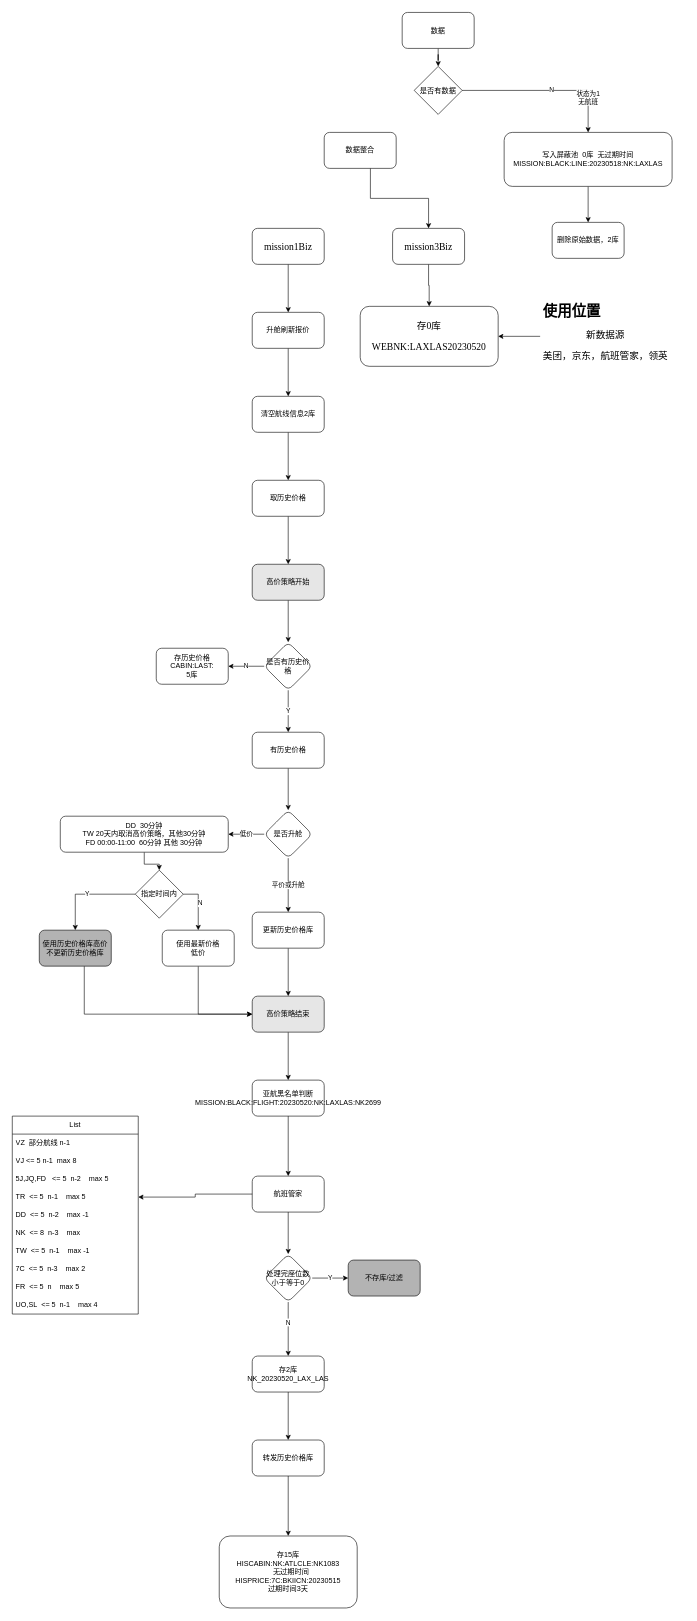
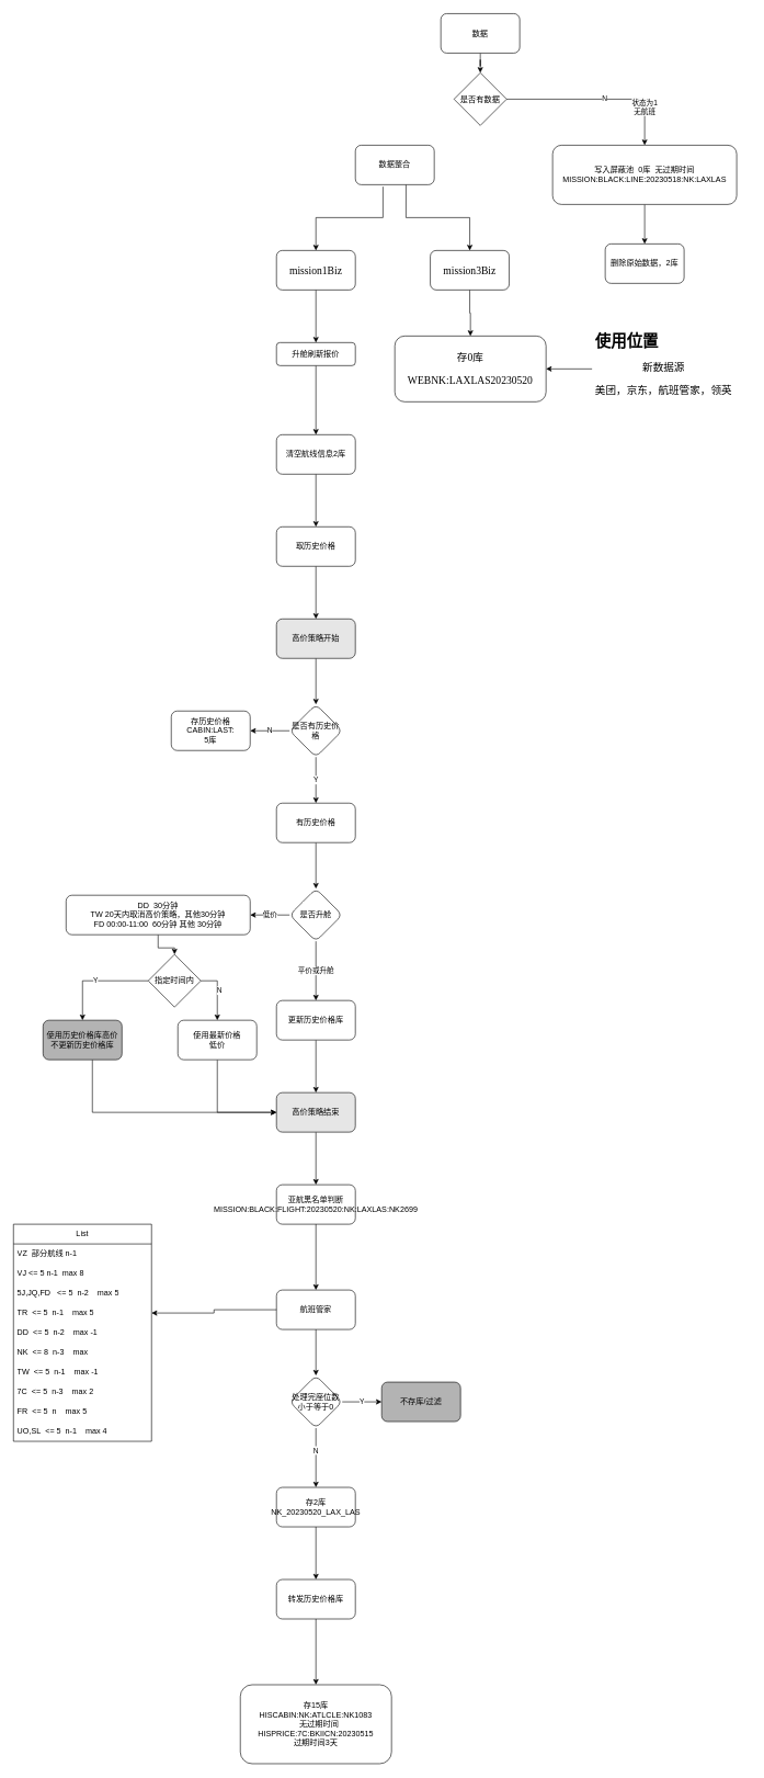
  <mxCell id="0" />
  <mxCell id="1" parent="0" />
  <mxCell id="2" style="edgeStyle=orthogonalEdgeStyle;rounded=0;orthogonalLoop=1;jettySize=auto;html=1;exitX=0.5;exitY=1;exitDx=0;exitDy=0;" edge="1" parent="1" source="3" target="7"><mxGeometry relative="1" as="geometry" /></mxCell>
  <mxCell id="3" value="数据" style="rounded=1;whiteSpace=wrap;html=1;" vertex="1" parent="1"><mxGeometry x="670" y="20" width="120" height="60" as="geometry" /></mxCell>
  <mxCell id="4" style="edgeStyle=orthogonalEdgeStyle;rounded=0;orthogonalLoop=1;jettySize=auto;html=1;" edge="1" parent="1" source="7" target="12"><mxGeometry relative="1" as="geometry" /></mxCell>
  <mxCell id="5" value="N" style="edgeLabel;html=1;align=center;verticalAlign=middle;resizable=0;points=[];" vertex="1" connectable="0" parent="4"><mxGeometry x="0.057" y="2" relative="1" as="geometry"><mxPoint as="offset" /></mxGeometry></mxCell>
  <mxCell id="6" value="状态为1&lt;br&gt;无航班" style="edgeLabel;html=1;align=center;verticalAlign=middle;resizable=0;points=[];" vertex="1" connectable="0" parent="4"><mxGeometry x="0.53" y="-1" relative="1" as="geometry"><mxPoint y="7" as="offset" /></mxGeometry></mxCell>
  <mxCell id="7" value="是否有数据" style="rhombus;whiteSpace=wrap;html=1;" vertex="1" parent="1"><mxGeometry x="690" y="110" width="80" height="80" as="geometry" /></mxCell>
+ <mxCell id="8" style="edgeStyle=orthogonalEdgeStyle;rounded=0;orthogonalLoop=1;jettySize=auto;html=1;exitX=0.35;exitY=1.05;exitDx=0;exitDy=0;entryX=0.5;entryY=0;entryDx=0;entryDy=0;exitPerimeter=0;" edge="1" parent="1" source="10" target="14"><mxGeometry relative="1" as="geometry" /></mxCell>
  <mxCell id="9" style="edgeStyle=orthogonalEdgeStyle;rounded=0;orthogonalLoop=1;jettySize=auto;html=1;exitX=0.642;exitY=0.983;exitDx=0;exitDy=0;exitPerimeter=0;" edge="1" parent="1" source="10" target="72"><mxGeometry relative="1" as="geometry"><mxPoint x="830" y="380" as="targetPoint" /></mxGeometry></mxCell>
  <mxCell id="10" value="数据整合" style="rounded=1;whiteSpace=wrap;html=1;" vertex="1" parent="1"><mxGeometry x="540" y="220" width="120" height="60" as="geometry" /></mxCell>
  <mxCell id="11" value="" style="edgeStyle=orthogonalEdgeStyle;rounded=0;orthogonalLoop=1;jettySize=auto;html=1;" edge="1" parent="1" source="12" target="77"><mxGeometry relative="1" as="geometry" /></mxCell>
  <mxCell id="12" value="写入屏蔽池&amp;nbsp; 0库&amp;nbsp; 无过期时间&lt;br&gt;MISSION:BLACK:LINE:20230518:NK:LAXLAS" style="rounded=1;whiteSpace=wrap;html=1;" vertex="1" parent="1"><mxGeometry x="840" y="220" width="280" height="90" as="geometry" /></mxCell>
  <mxCell id="13" value="" style="edgeStyle=orthogonalEdgeStyle;rounded=0;orthogonalLoop=1;jettySize=auto;html=1;" edge="1" parent="1" source="14" target="16"><mxGeometry relative="1" as="geometry" /></mxCell>
  <mxCell id="14" value="&lt;pre style=&quot;background-color: rgb(255, 255, 255); font-family: 宋体; font-size: 12pt;&quot;&gt;mission1Biz&lt;/pre&gt;" style="rounded=1;whiteSpace=wrap;html=1;" vertex="1" parent="1"><mxGeometry x="420" y="380" width="120" height="60" as="geometry" /></mxCell>
  <mxCell id="15" value="" style="edgeStyle=orthogonalEdgeStyle;rounded=0;orthogonalLoop=1;jettySize=auto;html=1;" edge="1" parent="1" source="16" target="18"><mxGeometry relative="1" as="geometry" /></mxCell>
- <mxCell id="16" value="升舱刷新报价" style="whiteSpace=wrap;html=1;rounded=1;" vertex="1" parent="1"><mxGeometry x="420" y="520" width="120" height="60" as="geometry" /></mxCell>
+ <mxCell id="16" value="升舱刷新报价" style="whiteSpace=wrap;html=1;rounded=1;" vertex="1" parent="1"><mxGeometry x="420" y="520" width="120" height="35" as="geometry" /></mxCell>
  <mxCell id="17" value="" style="edgeStyle=orthogonalEdgeStyle;rounded=0;orthogonalLoop=1;jettySize=auto;html=1;" edge="1" parent="1" source="18" target="20"><mxGeometry relative="1" as="geometry" /></mxCell>
  <mxCell id="18" value="清空航线信息2库" style="whiteSpace=wrap;html=1;rounded=1;" vertex="1" parent="1"><mxGeometry x="420" y="660" width="120" height="60" as="geometry" /></mxCell>
  <mxCell id="19" value="" style="edgeStyle=orthogonalEdgeStyle;rounded=0;orthogonalLoop=1;jettySize=auto;html=1;" edge="1" parent="1" source="20" target="22"><mxGeometry relative="1" as="geometry" /></mxCell>
  <mxCell id="20" value="取历史价格" style="whiteSpace=wrap;html=1;rounded=1;" vertex="1" parent="1"><mxGeometry x="420" y="800" width="120" height="60" as="geometry" /></mxCell>
  <mxCell id="21" value="" style="edgeStyle=orthogonalEdgeStyle;rounded=0;orthogonalLoop=1;jettySize=auto;html=1;" edge="1" parent="1" source="22" target="25"><mxGeometry relative="1" as="geometry" /></mxCell>
  <mxCell id="22" value="高价策略开始" style="whiteSpace=wrap;html=1;rounded=1;fillColor=#E6E6E6;" vertex="1" parent="1"><mxGeometry x="420" y="940" width="120" height="60" as="geometry" /></mxCell>
  <mxCell id="23" value="Y" style="edgeStyle=orthogonalEdgeStyle;rounded=0;orthogonalLoop=1;jettySize=auto;html=1;" edge="1" parent="1" source="25" target="27"><mxGeometry relative="1" as="geometry" /></mxCell>
  <mxCell id="24" value="N" style="edgeStyle=orthogonalEdgeStyle;rounded=0;orthogonalLoop=1;jettySize=auto;html=1;" edge="1" parent="1" source="25" target="28"><mxGeometry relative="1" as="geometry" /></mxCell>
  <mxCell id="25" value="是否有历史价格" style="rhombus;whiteSpace=wrap;html=1;rounded=1;" vertex="1" parent="1"><mxGeometry x="440" y="1070" width="80" height="80" as="geometry" /></mxCell>
  <mxCell id="26" value="" style="edgeStyle=orthogonalEdgeStyle;rounded=0;orthogonalLoop=1;jettySize=auto;html=1;" edge="1" parent="1" source="27" target="31"><mxGeometry relative="1" as="geometry" /></mxCell>
  <mxCell id="27" value="有历史价格" style="whiteSpace=wrap;html=1;rounded=1;" vertex="1" parent="1"><mxGeometry x="420" y="1220" width="120" height="60" as="geometry" /></mxCell>
  <mxCell id="28" value="存历史价格&lt;br&gt;CABIN:LAST:&lt;br&gt;5库" style="whiteSpace=wrap;html=1;rounded=1;" vertex="1" parent="1"><mxGeometry x="260" y="1080" width="120" height="60" as="geometry" /></mxCell>
  <mxCell id="29" value="平价或升舱" style="edgeStyle=orthogonalEdgeStyle;rounded=0;orthogonalLoop=1;jettySize=auto;html=1;" edge="1" parent="1" source="31" target="33"><mxGeometry relative="1" as="geometry" /></mxCell>
  <mxCell id="30" value="低价" style="edgeStyle=orthogonalEdgeStyle;rounded=0;orthogonalLoop=1;jettySize=auto;html=1;" edge="1" parent="1" source="31" target="35"><mxGeometry relative="1" as="geometry" /></mxCell>
  <mxCell id="31" value="是否升舱" style="rhombus;whiteSpace=wrap;html=1;rounded=1;" vertex="1" parent="1"><mxGeometry x="440" y="1350" width="80" height="80" as="geometry" /></mxCell>
  <mxCell id="32" value="" style="edgeStyle=orthogonalEdgeStyle;rounded=0;orthogonalLoop=1;jettySize=auto;html=1;" edge="1" parent="1" source="33" target="39"><mxGeometry relative="1" as="geometry" /></mxCell>
  <mxCell id="33" value="更新历史价格库" style="whiteSpace=wrap;html=1;rounded=1;" vertex="1" parent="1"><mxGeometry x="420" y="1520" width="120" height="60" as="geometry" /></mxCell>
  <mxCell id="34" value="" style="edgeStyle=orthogonalEdgeStyle;rounded=0;orthogonalLoop=1;jettySize=auto;html=1;entryX=0.5;entryY=0;entryDx=0;entryDy=0;" edge="1" parent="1" source="35" target="66"><mxGeometry relative="1" as="geometry" /></mxCell>
  <mxCell id="35" value="DD&amp;nbsp; 30分钟&lt;br&gt;TW 20天内取消高价策略，其他30分钟&lt;br&gt;FD 00:00-11:00&amp;nbsp; 60分钟 其他 30分钟" style="whiteSpace=wrap;html=1;rounded=1;" vertex="1" parent="1"><mxGeometry x="100" y="1360" width="280" height="60" as="geometry" /></mxCell>
  <mxCell id="36" style="edgeStyle=orthogonalEdgeStyle;rounded=0;orthogonalLoop=1;jettySize=auto;html=1;entryX=0;entryY=0.5;entryDx=0;entryDy=0;" edge="1" parent="1" source="37" target="39"><mxGeometry relative="1" as="geometry"><Array as="points"><mxPoint x="140" y="1690" /></Array></mxGeometry></mxCell>
  <mxCell id="37" value="使用历史价格库高价&lt;br&gt;不更新历史价格库" style="whiteSpace=wrap;html=1;rounded=1;fillColor=#b3b3b3;" vertex="1" parent="1"><mxGeometry x="65" y="1550" width="120" height="60" as="geometry" /></mxCell>
  <mxCell id="38" value="" style="edgeStyle=orthogonalEdgeStyle;rounded=0;orthogonalLoop=1;jettySize=auto;html=1;" edge="1" parent="1" source="39" target="41"><mxGeometry relative="1" as="geometry" /></mxCell>
  <mxCell id="39" value="高价策略结束" style="whiteSpace=wrap;html=1;rounded=1;fillColor=#E6E6E6;" vertex="1" parent="1"><mxGeometry x="420" y="1660" width="120" height="60" as="geometry" /></mxCell>
  <mxCell id="40" value="" style="edgeStyle=orthogonalEdgeStyle;rounded=0;orthogonalLoop=1;jettySize=auto;html=1;" edge="1" parent="1" source="41" target="44"><mxGeometry relative="1" as="geometry" /></mxCell>
  <mxCell id="41" value="亚航黑名单判断&lt;br&gt;MISSION:BLACK:FLIGHT:20230520:NK:LAXLAS:NK2699" style="whiteSpace=wrap;html=1;fillColor=none;rounded=1;" vertex="1" parent="1"><mxGeometry x="420" y="1800" width="120" height="60" as="geometry" /></mxCell>
  <mxCell id="42" style="edgeStyle=orthogonalEdgeStyle;rounded=0;orthogonalLoop=1;jettySize=auto;html=1;entryX=1;entryY=0.5;entryDx=0;entryDy=0;" edge="1" parent="1" source="44" target="49"><mxGeometry relative="1" as="geometry"><mxPoint x="160" y="1990" as="targetPoint" /></mxGeometry></mxCell>
  <mxCell id="43" value="" style="edgeStyle=orthogonalEdgeStyle;rounded=0;orthogonalLoop=1;jettySize=auto;html=1;" edge="1" parent="1" source="44" target="59"><mxGeometry relative="1" as="geometry" /></mxCell>
  <mxCell id="44" value="航班管家" style="whiteSpace=wrap;html=1;fillColor=none;rounded=1;" vertex="1" parent="1"><mxGeometry x="420" y="1960" width="120" height="60" as="geometry" /></mxCell>
  <mxCell id="45" value="List" style="swimlane;fontStyle=0;childLayout=stackLayout;horizontal=1;startSize=30;horizontalStack=0;resizeParent=1;resizeParentMax=0;resizeLast=0;collapsible=1;marginBottom=0;whiteSpace=wrap;html=1;" vertex="1" parent="1"><mxGeometry x="20" y="1860" width="210" height="330" as="geometry" /></mxCell>
  <mxCell id="46" value="VZ&amp;nbsp; 部分航线 n-1&amp;nbsp;" style="text;strokeColor=none;fillColor=none;align=left;verticalAlign=middle;spacingLeft=4;spacingRight=4;overflow=hidden;points=[[0,0.5],[1,0.5]];portConstraint=eastwest;rotatable=0;whiteSpace=wrap;html=1;" vertex="1" parent="45"><mxGeometry y="30" width="210" height="30" as="geometry" /></mxCell>
  <mxCell id="47" value="VJ &amp;lt;= 5 n-1&amp;nbsp; max 8&amp;nbsp;" style="text;strokeColor=none;fillColor=none;align=left;verticalAlign=middle;spacingLeft=4;spacingRight=4;overflow=hidden;points=[[0,0.5],[1,0.5]];portConstraint=eastwest;rotatable=0;whiteSpace=wrap;html=1;" vertex="1" parent="45"><mxGeometry y="60" width="210" height="30" as="geometry" /></mxCell>
  <mxCell id="48" value="5J,JQ,FD&amp;nbsp; &amp;nbsp;&amp;lt;= 5&amp;nbsp; n-2&amp;nbsp; &amp;nbsp; max 5" style="text;strokeColor=none;fillColor=none;align=left;verticalAlign=middle;spacingLeft=4;spacingRight=4;overflow=hidden;points=[[0,0.5],[1,0.5]];portConstraint=eastwest;rotatable=0;whiteSpace=wrap;html=1;" vertex="1" parent="45"><mxGeometry y="90" width="210" height="30" as="geometry" /></mxCell>
  <mxCell id="49" value="TR&amp;nbsp; &amp;lt;= 5&amp;nbsp; n-1&amp;nbsp; &amp;nbsp; max 5" style="text;strokeColor=none;fillColor=none;align=left;verticalAlign=middle;spacingLeft=4;spacingRight=4;overflow=hidden;points=[[0,0.5],[1,0.5]];portConstraint=eastwest;rotatable=0;whiteSpace=wrap;html=1;" vertex="1" parent="45"><mxGeometry y="120" width="210" height="30" as="geometry" /></mxCell>
  <mxCell id="50" value="DD&amp;nbsp; &amp;lt;= 5&amp;nbsp; n-2&amp;nbsp; &amp;nbsp; max -1" style="text;strokeColor=none;fillColor=none;align=left;verticalAlign=middle;spacingLeft=4;spacingRight=4;overflow=hidden;points=[[0,0.5],[1,0.5]];portConstraint=eastwest;rotatable=0;whiteSpace=wrap;html=1;" vertex="1" parent="45"><mxGeometry y="150" width="210" height="30" as="geometry" /></mxCell>
  <mxCell id="51" value="NK&amp;nbsp; &amp;lt;= 8&amp;nbsp; n-3&amp;nbsp; &amp;nbsp; max&amp;nbsp;" style="text;strokeColor=none;fillColor=none;align=left;verticalAlign=middle;spacingLeft=4;spacingRight=4;overflow=hidden;points=[[0,0.5],[1,0.5]];portConstraint=eastwest;rotatable=0;whiteSpace=wrap;html=1;" vertex="1" parent="45"><mxGeometry y="180" width="210" height="30" as="geometry" /></mxCell>
  <mxCell id="52" value="TW&amp;nbsp; &amp;lt;= 5&amp;nbsp; n-1&amp;nbsp; &amp;nbsp; max -1" style="text;strokeColor=none;fillColor=none;align=left;verticalAlign=middle;spacingLeft=4;spacingRight=4;overflow=hidden;points=[[0,0.5],[1,0.5]];portConstraint=eastwest;rotatable=0;whiteSpace=wrap;html=1;" vertex="1" parent="45"><mxGeometry y="210" width="210" height="30" as="geometry" /></mxCell>
  <mxCell id="53" value="7C&amp;nbsp; &amp;lt;= 5&amp;nbsp; n-3&amp;nbsp; &amp;nbsp; max 2" style="text;strokeColor=none;fillColor=none;align=left;verticalAlign=middle;spacingLeft=4;spacingRight=4;overflow=hidden;points=[[0,0.5],[1,0.5]];portConstraint=eastwest;rotatable=0;whiteSpace=wrap;html=1;" vertex="1" parent="45"><mxGeometry y="240" width="210" height="30" as="geometry" /></mxCell>
  <mxCell id="54" value="FR&amp;nbsp; &amp;lt;= 5&amp;nbsp; n&amp;nbsp; &amp;nbsp; max 5" style="text;strokeColor=none;fillColor=none;align=left;verticalAlign=middle;spacingLeft=4;spacingRight=4;overflow=hidden;points=[[0,0.5],[1,0.5]];portConstraint=eastwest;rotatable=0;whiteSpace=wrap;html=1;" vertex="1" parent="45"><mxGeometry y="270" width="210" height="30" as="geometry" /></mxCell>
  <mxCell id="55" value="UO,SL&amp;nbsp; &amp;lt;= 5&amp;nbsp; n-1&amp;nbsp; &amp;nbsp; max 4" style="text;strokeColor=none;fillColor=none;align=left;verticalAlign=middle;spacingLeft=4;spacingRight=4;overflow=hidden;points=[[0,0.5],[1,0.5]];portConstraint=eastwest;rotatable=0;whiteSpace=wrap;html=1;" vertex="1" parent="45"><mxGeometry y="300" width="210" height="30" as="geometry" /></mxCell>
  <mxCell id="56" value="Y" style="edgeStyle=orthogonalEdgeStyle;rounded=0;orthogonalLoop=1;jettySize=auto;html=1;" edge="1" parent="1" source="59" target="60"><mxGeometry relative="1" as="geometry" /></mxCell>
  <mxCell id="57" value="" style="edgeStyle=orthogonalEdgeStyle;rounded=0;orthogonalLoop=1;jettySize=auto;html=1;" edge="1" parent="1" source="59" target="62"><mxGeometry relative="1" as="geometry" /></mxCell>
  <mxCell id="58" value="N" style="edgeLabel;html=1;align=center;verticalAlign=middle;resizable=0;points=[];" vertex="1" connectable="0" parent="57"><mxGeometry x="-0.267" y="-1" relative="1" as="geometry"><mxPoint as="offset" /></mxGeometry></mxCell>
  <mxCell id="59" value="处理完座位数小于等于0" style="rhombus;whiteSpace=wrap;html=1;fillColor=none;rounded=1;" vertex="1" parent="1"><mxGeometry x="440" y="2090" width="80" height="80" as="geometry" /></mxCell>
  <mxCell id="60" value="不存库/过滤" style="whiteSpace=wrap;html=1;fillColor=#B3B3B3;rounded=1;" vertex="1" parent="1"><mxGeometry x="580" y="2100" width="120" height="60" as="geometry" /></mxCell>
  <mxCell id="61" value="" style="edgeStyle=orthogonalEdgeStyle;rounded=0;orthogonalLoop=1;jettySize=auto;html=1;" edge="1" parent="1" source="62" target="70"><mxGeometry relative="1" as="geometry" /></mxCell>
  <mxCell id="62" value="存2库&lt;br&gt;NK_20230520_LAX_LAS" style="whiteSpace=wrap;html=1;fillColor=none;rounded=1;" vertex="1" parent="1"><mxGeometry x="420" y="2260" width="120" height="60" as="geometry" /></mxCell>
  <mxCell id="63" value="Y" style="edgeStyle=orthogonalEdgeStyle;rounded=0;orthogonalLoop=1;jettySize=auto;html=1;" edge="1" parent="1" source="66" target="37"><mxGeometry relative="1" as="geometry" /></mxCell>
  <mxCell id="64" style="edgeStyle=orthogonalEdgeStyle;rounded=0;orthogonalLoop=1;jettySize=auto;html=1;exitX=1;exitY=0.5;exitDx=0;exitDy=0;" edge="1" parent="1" source="66" target="68"><mxGeometry relative="1" as="geometry" /></mxCell>
  <mxCell id="65" value="N" style="edgeLabel;html=1;align=center;verticalAlign=middle;resizable=0;points=[];" vertex="1" connectable="0" parent="64"><mxGeometry x="-0.073" y="2" relative="1" as="geometry"><mxPoint as="offset" /></mxGeometry></mxCell>
  <mxCell id="66" value="指定时间内" style="rhombus;whiteSpace=wrap;html=1;" vertex="1" parent="1"><mxGeometry x="225" y="1450" width="80" height="80" as="geometry" /></mxCell>
  <mxCell id="67" style="edgeStyle=orthogonalEdgeStyle;rounded=0;orthogonalLoop=1;jettySize=auto;html=1;entryX=0;entryY=0.5;entryDx=0;entryDy=0;exitX=0.5;exitY=1;exitDx=0;exitDy=0;" edge="1" parent="1" source="68" target="39"><mxGeometry relative="1" as="geometry" /></mxCell>
  <mxCell id="68" value="使用最新价格&lt;br&gt;低价" style="rounded=1;whiteSpace=wrap;html=1;" vertex="1" parent="1"><mxGeometry x="270" y="1550" width="120" height="60" as="geometry" /></mxCell>
  <mxCell id="69" value="" style="edgeStyle=orthogonalEdgeStyle;rounded=0;orthogonalLoop=1;jettySize=auto;html=1;" edge="1" parent="1" source="70" target="76"><mxGeometry relative="1" as="geometry" /></mxCell>
  <mxCell id="70" value="转发历史价格库" style="whiteSpace=wrap;html=1;fillColor=none;rounded=1;" vertex="1" parent="1"><mxGeometry x="420" y="2400" width="120" height="60" as="geometry" /></mxCell>
  <mxCell id="71" value="" style="edgeStyle=orthogonalEdgeStyle;rounded=0;orthogonalLoop=1;jettySize=auto;html=1;entryX=0.5;entryY=0;entryDx=0;entryDy=0;" edge="1" parent="1" source="72" target="73"><mxGeometry relative="1" as="geometry"><mxPoint x="850" y="720" as="targetPoint" /></mxGeometry></mxCell>
  <mxCell id="72" value="&lt;pre style=&quot;border-color: var(--border-color); background-color: rgb(255, 255, 255); font-family: 宋体; font-size: 12pt;&quot;&gt;mission3Biz&lt;/pre&gt;" style="rounded=1;whiteSpace=wrap;html=1;" vertex="1" parent="1"><mxGeometry x="654" y="380" width="120" height="60" as="geometry" /></mxCell>
  <mxCell id="73" value="&lt;pre style=&quot;border-color: var(--border-color); background-color: rgb(255, 255, 255); font-family: 宋体; font-size: 12pt;&quot;&gt;存0库&lt;/pre&gt;&lt;pre style=&quot;border-color: var(--border-color); background-color: rgb(255, 255, 255); font-size: 12pt; font-family: 宋体;&quot;&gt;&lt;font style=&quot;border-color: var(--border-color);&quot; face=&quot;宋体&quot;&gt;WEBNK:LAXLAS20230520&lt;br style=&quot;border-color: var(--border-color);&quot;&gt;&lt;/font&gt;&lt;/pre&gt;" style="whiteSpace=wrap;html=1;rounded=1;" vertex="1" parent="1"><mxGeometry x="600" y="510" width="230" height="100" as="geometry" /></mxCell>
  <mxCell id="74" style="edgeStyle=orthogonalEdgeStyle;rounded=0;orthogonalLoop=1;jettySize=auto;html=1;entryX=1;entryY=0.5;entryDx=0;entryDy=0;" edge="1" parent="1" source="75" target="73"><mxGeometry relative="1" as="geometry" /></mxCell>
  <mxCell id="75" value="&lt;h1&gt;使用位置&lt;/h1&gt;&lt;pre style=&quot;border-color: var(--border-color); text-align: center; background-color: rgb(255, 255, 255); font-family: 宋体; font-size: 12pt;&quot;&gt;新数据源&lt;/pre&gt;&lt;pre style=&quot;border-color: var(--border-color); text-align: center; background-color: rgb(255, 255, 255); font-family: 宋体; font-size: 12pt;&quot;&gt;美团，京东，航班管家，领英&lt;/pre&gt;&lt;pre style=&quot;border-color: var(--border-color); text-align: center; background-color: rgb(255, 255, 255); font-family: 宋体; font-size: 12pt;&quot;&gt;&lt;br&gt;&lt;/pre&gt;" style="text;html=1;strokeColor=none;fillColor=none;spacing=5;spacingTop=-20;whiteSpace=wrap;overflow=hidden;rounded=0;" vertex="1" parent="1"><mxGeometry x="900" y="497.5" width="240" height="125" as="geometry" /></mxCell>
  <mxCell id="76" value="存15库&lt;br&gt;HISCABIN:NK:ATLCLE:NK1083&lt;br&gt;&amp;nbsp; &amp;nbsp;无过期时间&lt;br&gt;HISPRICE:7C:BKIICN:20230515&lt;br&gt;过期时间3天" style="whiteSpace=wrap;html=1;fillColor=none;rounded=1;" vertex="1" parent="1"><mxGeometry x="365" y="2560" width="230" height="120" as="geometry" /></mxCell>
  <mxCell id="77" value="删除原始数据，2库" style="whiteSpace=wrap;html=1;rounded=1;" vertex="1" parent="1"><mxGeometry x="920" y="370" width="120" height="60" as="geometry" /></mxCell>
